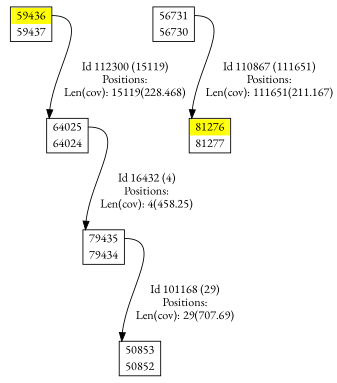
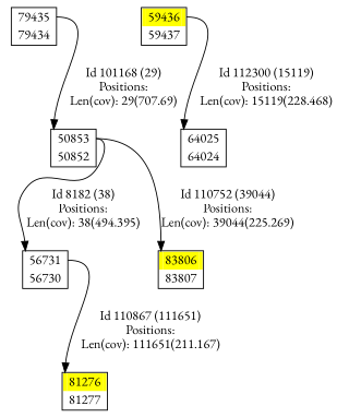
  digraph {
    fontname="EB Garamond"
    node [color=black fontname="EB Garamond" penwidth=1.8 shape=plaintext]
    edge [color=black fontname="EB Garamond" tailport=port_50853_out]
    n1 [label=<<TABLE BORDER="1" CELLSPACING="0" > <TR><TD BORDER="0" PORT = "port_50853_in" color="white" bgcolor="white" ></TD><TD BORDER="0" color="white" bgcolor="white" >50853</TD><TD BORDER="0" PORT = "port_50853_out" color="white" bgcolor="white" ></TD></TR> <TR><TD BORDER="0" PORT = "port_50852_out" color="white" bgcolor="white" ></TD><TD BORDER="0" color="white" bgcolor="white" >50852</TD><TD BORDER="0" PORT = "port_50852_in" color="white" bgcolor="white" ></TD></TR> </TABLE>>]
    n2 [label=<<TABLE BORDER="1" CELLSPACING="0" > <TR><TD BORDER="0" PORT = "port_56731_in" color="white" bgcolor="white" ></TD><TD BORDER="0" color="white" bgcolor="white" >56731</TD><TD BORDER="0" PORT = "port_56731_out" color="white" bgcolor="white" ></TD></TR> <TR><TD BORDER="0" PORT = "port_56730_out" color="white" bgcolor="white" ></TD><TD BORDER="0" color="white" bgcolor="white" >56730</TD><TD BORDER="0" PORT = "port_56730_in" color="white" bgcolor="white" ></TD></TR> </TABLE>>]
+   n3 [label=<<TABLE BORDER="1" CELLSPACING="0" > <TR><TD BORDER="0" PORT = "port_83806_in" color="yellow" bgcolor="yellow" ></TD><TD BORDER="0" color="yellow" bgcolor="yellow" >83806</TD><TD BORDER="0" PORT = "port_83806_out" color="yellow" bgcolor="yellow" ></TD></TR> <TR><TD BORDER="0" PORT = "port_83807_out" color="white" bgcolor="white" ></TD><TD BORDER="0" color="white" bgcolor="white" >83807</TD><TD BORDER="0" PORT = "port_83807_in" color="white" bgcolor="white" ></TD></TR> </TABLE>>]
    n4 [label=<<TABLE BORDER="1" CELLSPACING="0" > <TR><TD BORDER="0" PORT = "port_81276_in" color="yellow" bgcolor="yellow" ></TD><TD BORDER="0" color="yellow" bgcolor="yellow" >81276</TD><TD BORDER="0" PORT = "port_81276_out" color="yellow" bgcolor="yellow" ></TD></TR> <TR><TD BORDER="0" PORT = "port_81277_out" color="white" bgcolor="white" ></TD><TD BORDER="0" color="white" bgcolor="white" >81277</TD><TD BORDER="0" PORT = "port_81277_in" color="white" bgcolor="white" ></TD></TR> </TABLE>>]
    n5 [label=<<TABLE BORDER="1" CELLSPACING="0" > <TR><TD BORDER="0" PORT = "port_59436_in" color="yellow" bgcolor="yellow" ></TD><TD BORDER="0" color="yellow" bgcolor="yellow" >59436</TD><TD BORDER="0" PORT = "port_59436_out" color="yellow" bgcolor="yellow" ></TD></TR> <TR><TD BORDER="0" PORT = "port_59437_out" color="white" bgcolor="white" ></TD><TD BORDER="0" color="white" bgcolor="white" >59437</TD><TD BORDER="0" PORT = "port_59437_in" color="white" bgcolor="white" ></TD></TR> </TABLE>>]
    n6 [label=<<TABLE BORDER="1" CELLSPACING="0" > <TR><TD BORDER="0" PORT = "port_64025_in" color="white" bgcolor="white" ></TD><TD BORDER="0" color="white" bgcolor="white" >64025</TD><TD BORDER="0" PORT = "port_64025_out" color="white" bgcolor="white" ></TD></TR> <TR><TD BORDER="0" PORT = "port_64024_out" color="white" bgcolor="white" ></TD><TD BORDER="0" color="white" bgcolor="white" >64024</TD><TD BORDER="0" PORT = "port_64024_in" color="white" bgcolor="white" ></TD></TR> </TABLE>>]
    n7 [label=<<TABLE BORDER="1" CELLSPACING="0" > <TR><TD BORDER="0" PORT = "port_79435_in" color="white" bgcolor="white" ></TD><TD BORDER="0" color="white" bgcolor="white" >79435</TD><TD BORDER="0" PORT = "port_79435_out" color="white" bgcolor="white" ></TD></TR> <TR><TD BORDER="0" PORT = "port_79434_out" color="white" bgcolor="white" ></TD><TD BORDER="0" color="white" bgcolor="white" >79434</TD><TD BORDER="0" PORT = "port_79434_in" color="white" bgcolor="white" ></TD></TR> </TABLE>>]
+   n1 -> n2 [headport=port_56731_in label="Id 8182 (38)\nPositions:\nLen(cov): 38(494.395)"]
+   n1 -> n3 [headport=port_83806_in label="Id 110752 (39044)\nPositions:\nLen(cov): 39044(225.269)"]
    n2 -> n4 [headport=port_81276_in label="Id 110867 (111651)\nPositions:\nLen(cov): 111651(211.167)" tailport=port_56731_out]
    n5 -> n6 [headport=port_64025_in label="Id 112300 (15119)\nPositions:\nLen(cov): 15119(228.468)" tailport=port_59436_out]
-   n6 -> n7 [headport=port_79435_in label="Id 16432 (4)\nPositions:\nLen(cov): 4(458.25)" tailport=port_64025_out]
    n7 -> n1 [headport=port_50853_in label="Id 101168 (29)\nPositions:\nLen(cov): 29(707.69)" tailport=port_79435_out]
  }
